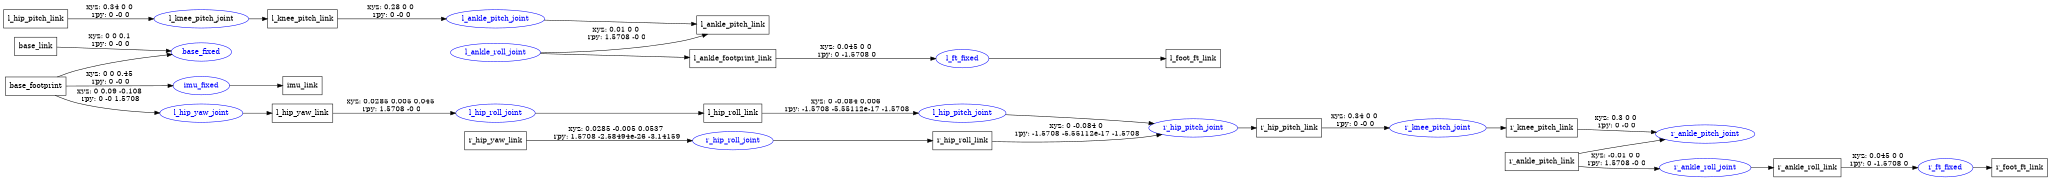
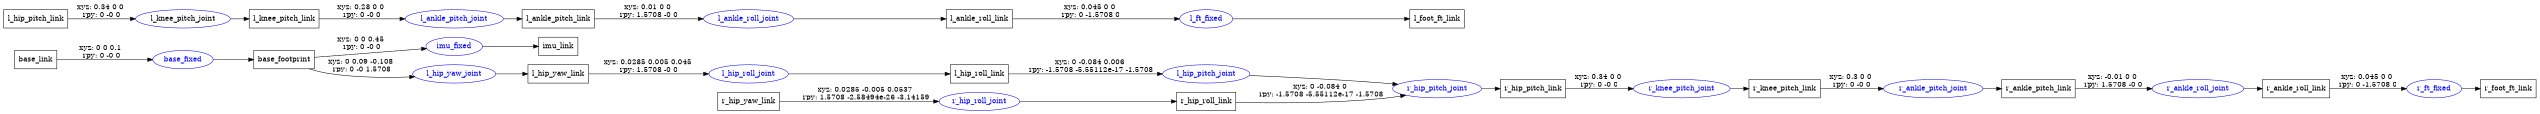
  digraph {
    rankdir=LR
    node [shape=box]
    n1 [label=base_link]
    base_fixed [color=blue fontcolor=blue shape=ellipse]
    n3 [label=base_footprint]
    imu_fixed [color=blue fontcolor=blue shape=ellipse]
    l_hip_yaw_joint [color=blue fontcolor=blue shape=ellipse]
    n6 [label=imu_link]
    n7 [label=l_hip_yaw_link]
    l_hip_roll_joint [color=blue fontcolor=blue shape=ellipse]
    n9 [label=l_hip_roll_link]
    l_hip_pitch_joint [color=blue fontcolor=blue shape=ellipse]
    r_hip_pitch_joint [color=blue fontcolor=blue shape=ellipse]
    n12 [label=l_hip_pitch_link]
    l_knee_pitch_joint [color=blue fontcolor=black shape=ellipse]
    n14 [label=l_knee_pitch_link]
    l_ankle_pitch_joint [color=blue fontcolor=blue shape=ellipse]
    n16 [label=l_ankle_pitch_link]
    l_ankle_roll_joint [color=blue fontcolor=blue shape=ellipse]
-   n18 [label=l_ankle_footprint_link]
+   n18 [label=l_ankle_roll_link]
    l_ft_fixed [color=blue fontcolor=blue shape=ellipse]
    n20 [label=l_foot_ft_link]
    n21 [label=r_hip_yaw_link]
    r_hip_roll_joint [color=blue fontcolor=blue shape=ellipse]
    n23 [label=r_hip_roll_link]
    n24 [label=r_hip_pitch_link]
    r_knee_pitch_joint [color=blue fontcolor=blue shape=ellipse]
    n26 [label=r_knee_pitch_link]
    r_ankle_pitch_joint [color=blue fontcolor=blue shape=ellipse]
    n28 [label=r_ankle_pitch_link]
    r_ankle_roll_joint [color=blue fontcolor=blue shape=ellipse]
    n30 [label=r_ankle_roll_link]
    r_ft_fixed [color=blue fontcolor=blue shape=ellipse]
    n32 [label=r_foot_ft_link]
    n1 -> base_fixed [label="xyz: 0 0 0.1 \nrpy: 0 -0 0"]
-   n3 -> base_fixed
+   base_fixed -> n3
    n3 -> imu_fixed [label="xyz: 0 0 0.45 \nrpy: 0 -0 0"]
    n3 -> l_hip_yaw_joint [label="xyz: 0 0.09 -0.108 \nrpy: 0 -0 1.5708"]
    imu_fixed -> n6
    l_hip_yaw_joint -> n7
    n7 -> l_hip_roll_joint [label="xyz: 0.0285 0.005 0.045 \nrpy: 1.5708 -0 0"]
    l_hip_roll_joint -> n9
    n9 -> l_hip_pitch_joint [label="xyz: 0 -0.084 0.006 \nrpy: -1.5708 -5.55112e-17 -1.5708"]
    l_hip_pitch_joint -> r_hip_pitch_joint
    r_hip_pitch_joint -> n24
    n12 -> l_knee_pitch_joint [label="xyz: 0.34 0 0 \nrpy: 0 -0 0"]
    l_knee_pitch_joint -> n14
    n14 -> l_ankle_pitch_joint [label="xyz: 0.28 0 0 \nrpy: 0 -0 0"]
    l_ankle_pitch_joint -> n16
-   l_ankle_roll_joint -> n16 [label="xyz: 0.01 0 0 \nrpy: 1.5708 -0 0"]
+   n16 -> l_ankle_roll_joint [label="xyz: 0.01 0 0 \nrpy: 1.5708 -0 0"]
    l_ankle_roll_joint -> n18
    n18 -> l_ft_fixed [label="xyz: 0.045 0 0 \nrpy: 0 -1.5708 0"]
    l_ft_fixed -> n20
    n21 -> r_hip_roll_joint [label="xyz: 0.0285 -0.005 0.0537 \nrpy: 1.5708 -2.58494e-26 -3.14159"]
    r_hip_roll_joint -> n23
    n23 -> r_hip_pitch_joint [label="xyz: 0 -0.084 0 \nrpy: -1.5708 -5.55112e-17 -1.5708"]
    n24 -> r_knee_pitch_joint [label="xyz: 0.34 0 0 \nrpy: 0 -0 0"]
    r_knee_pitch_joint -> n26
    n26 -> r_ankle_pitch_joint [label="xyz: 0.3 0 0 \nrpy: 0 -0 0"]
-   n28 -> r_ankle_pitch_joint
+   r_ankle_pitch_joint -> n28
    n28 -> r_ankle_roll_joint [label="xyz: -0.01 0 0 \nrpy: 1.5708 -0 0"]
    r_ankle_roll_joint -> n30
    n30 -> r_ft_fixed [label="xyz: 0.045 0 0 \nrpy: 0 -1.5708 0"]
    r_ft_fixed -> n32
  }
